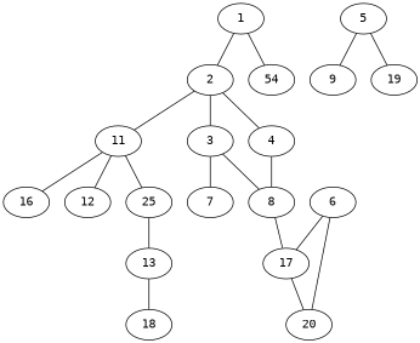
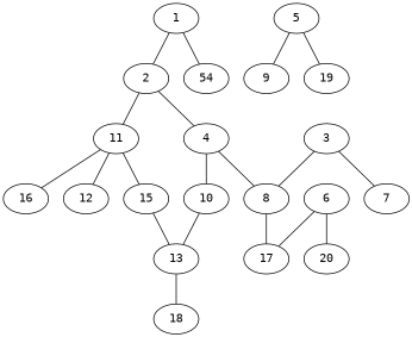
  graph {
    fontname="DejaVu Sans Mono"
    node [fontname="DejaVu Sans Mono"]
    edge [fontname="DejaVu Sans Mono"]
    1
    2
    n3 [label=54]
    11
    3
    4
    16
    12
-   15 [label=25]
+   15
    13
    18
    7
    8
+   10
    6
    17
    20
    5
    9
    19
    1 -- 2
    1 -- n3
    2 -- 11
-   2 -- 3
    2 -- 4
    11 -- 16
    11 -- 12
    11 -- 15
    3 -- 7
    3 -- 8
    4 -- 8
+   4 -- 10
    15 -- 13
    13 -- 18
    8 -- 17
+   10 -- 13
    6 -- 17
    6 -- 20
-   17 -- 20
    5 -- 9
    5 -- 19
  }
